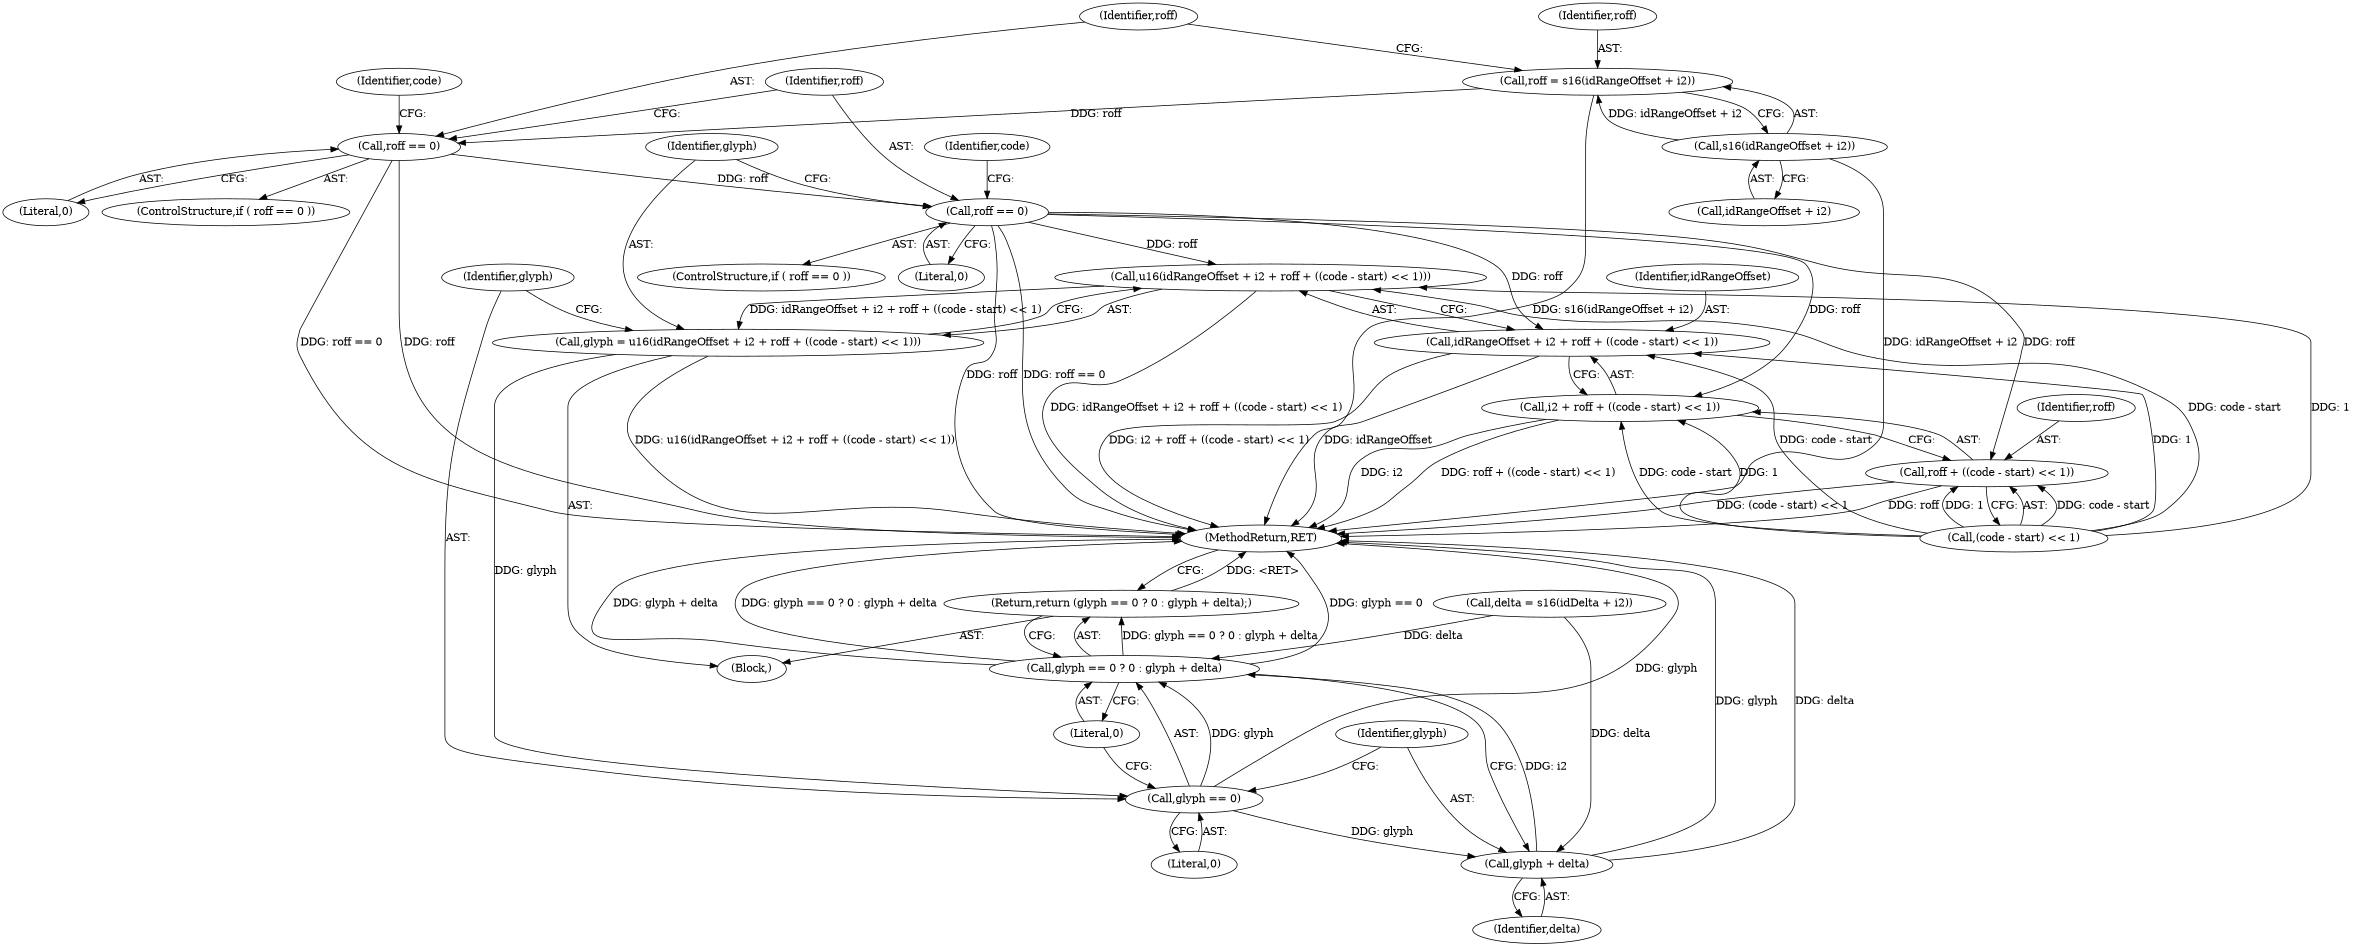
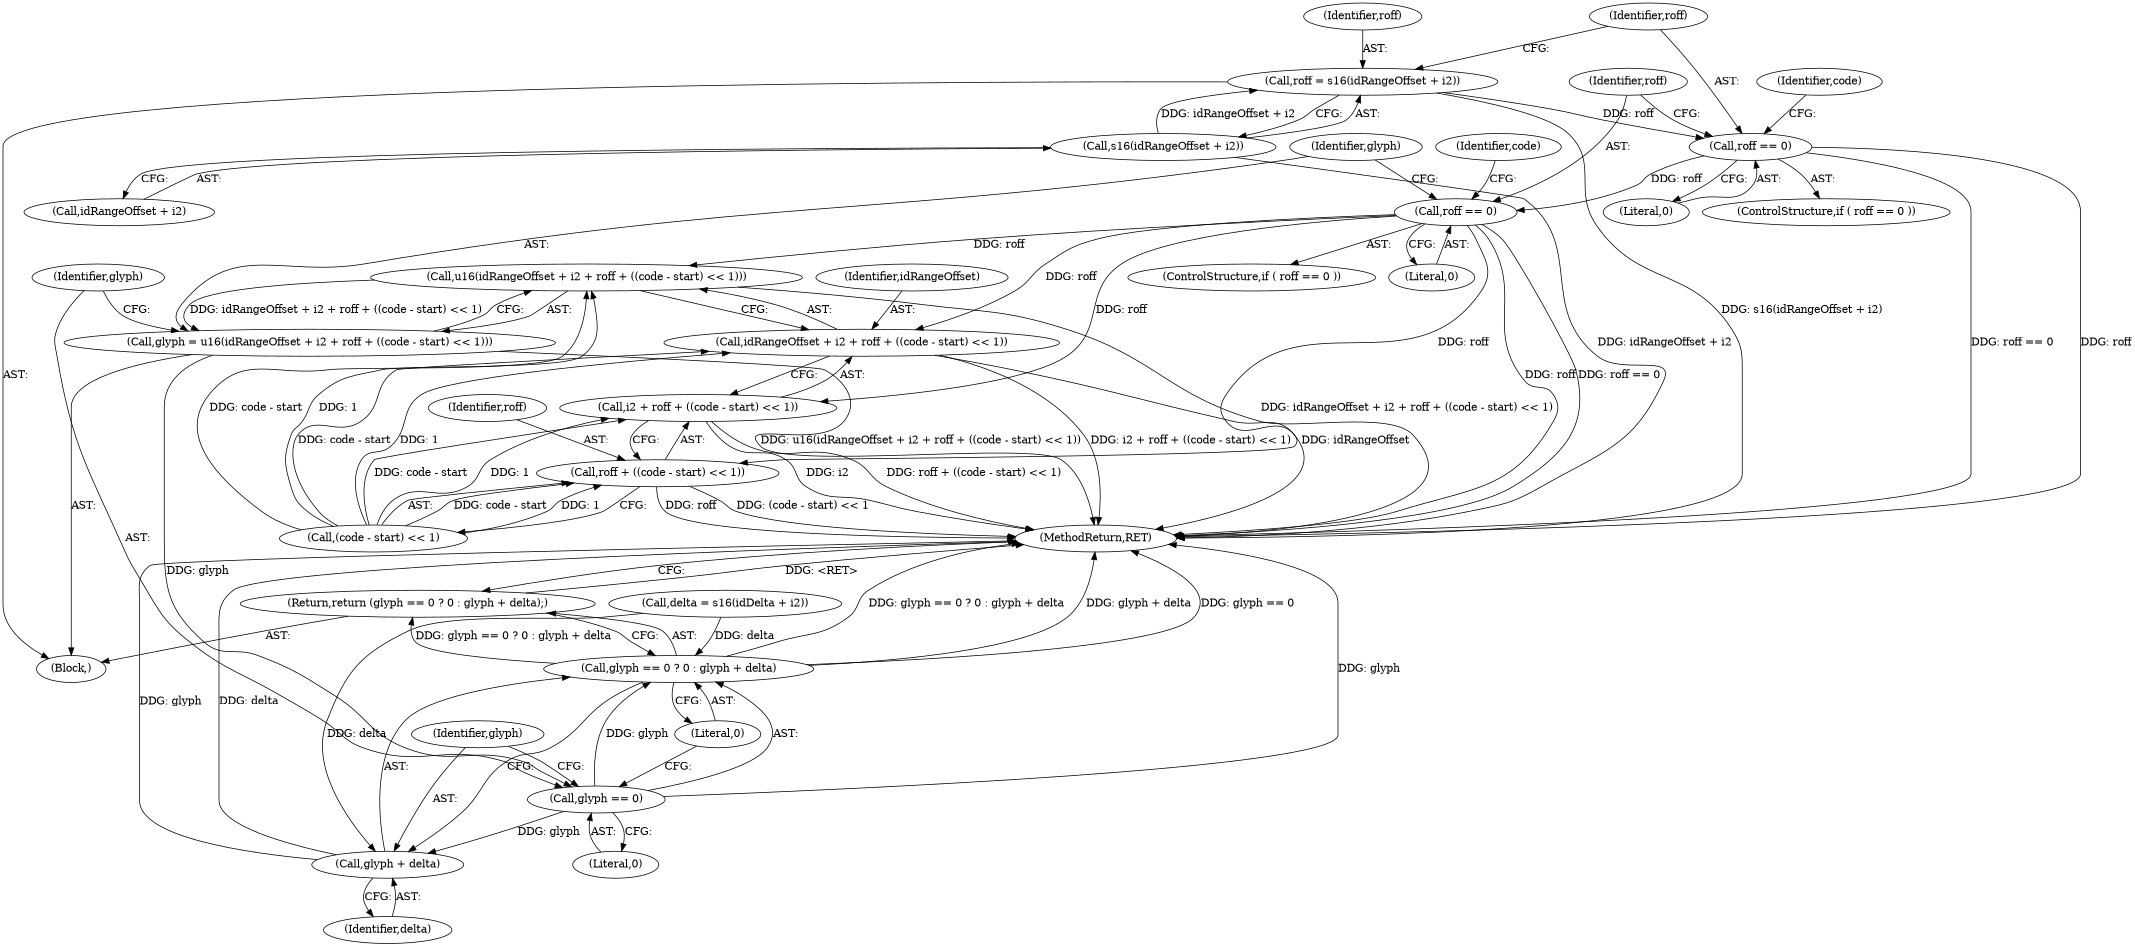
  digraph {
    n1 [label="(Call,roff = s16(idRangeOffset + i2))"]
    n2 [label="(Call,s16(idRangeOffset + i2))"]
    n3 [label="(Call,roff == 0)"]
    n4 [label="(Block,)"]
    n5 [label="(MethodReturn,RET)"]
    n6 [label="(Call,idRangeOffset + i2)"]
    n7 [label="(Call,roff == 0)"]
    n8 [label="(Literal,0)"]
    n9 [label="(ControlStructure,if ( roff == 0 ))"]
    n10 [label="(Return,return (glyph == 0 ? 0 : glyph + delta);)"]
    n11 [label="(Call,u16(idRangeOffset + i2 + roff + ((code - start) << 1)))"]
    n12 [label="(Call,idRangeOffset + i2 + roff + ((code - start) << 1))"]
    n13 [label="(Call,i2 + roff + ((code - start) << 1))"]
    n14 [label="(Call,roff + ((code - start) << 1))"]
    n15 [label="(ControlStructure,if ( roff == 0 ))"]
    n16 [label="(Literal,0)"]
    n17 [label="(Call,glyph = u16(idRangeOffset + i2 + roff + ((code - start) << 1)))"]
    n18 [label="(Call,(code - start) << 1)"]
    n19 [label="(Call,glyph == 0)"]
    n20 [label="(Call,glyph == 0 ? 0 : glyph + delta)"]
    n21 [label="(Call,glyph + delta)"]
    n22 [label="(Literal,0)"]
    n23 [label="(Literal,0)"]
    n24 [label="(Identifier,delta)"]
    n25 [label="(Identifier,code)"]
    n26 [label="(Identifier,glyph)"]
    n27 [label="(Identifier,glyph)"]
    n28 [label="(Call,delta = s16(idDelta + i2))"]
    n29 [label="(Identifier,glyph)"]
    n30 [label="(Identifier,roff)"]
    n31 [label="(Identifier,roff)"]
    n32 [label="(Identifier,roff)"]
    n33 [label="(Identifier,roff)"]
    n34 [label="(Identifier,idRangeOffset)"]
    n35 [label="(Identifier,code)"]
    n1 -> n2 [label="CFG: "]
    n1 -> n3 [label="DDG: roff"]
+   n1 -> n4 [label="AST: "]
    n1 -> n5 [label="DDG: s16(idRangeOffset + i2)"]
    n2 -> n1 [label="AST: "]
    n2 -> n1 [label="DDG: idRangeOffset + i2"]
    n2 -> n5 [label="DDG: idRangeOffset + i2"]
    n2 -> n6 [label="CFG: "]
    n3 -> n5 [label="DDG: roff == 0"]
    n3 -> n5 [label="DDG: roff"]
    n3 -> n7 [label="DDG: roff"]
    n3 -> n8 [label="CFG: "]
    n3 -> n9 [label="AST: "]
    n5 -> n10 [label="CFG: "]
    n6 -> n2 [label="AST: "]
    n7 -> n5 [label="DDG: roff"]
    n7 -> n5 [label="DDG: roff == 0"]
    n7 -> n11 [label="DDG: roff"]
    n7 -> n12 [label="DDG: roff"]
    n7 -> n13 [label="DDG: roff"]
    n7 -> n14 [label="DDG: roff"]
    n7 -> n15 [label="AST: "]
    n7 -> n16 [label="CFG: "]
    n8 -> n3 [label="AST: "]
    n10 -> n4 [label="AST: "]
    n10 -> n5 [label="DDG: <RET>"]
    n10 -> n20 [label="CFG: "]
    n11 -> n5 [label="DDG: idRangeOffset + i2 + roff + ((code - start) << 1)"]
    n11 -> n12 [label="CFG: "]
    n11 -> n17 [label="AST: "]
    n11 -> n17 [label="DDG: idRangeOffset + i2 + roff + ((code - start) << 1)"]
    n12 -> n5 [label="DDG: i2 + roff + ((code - start) << 1)"]
    n12 -> n5 [label="DDG: idRangeOffset"]
    n12 -> n11 [label="AST: "]
    n12 -> n13 [label="CFG: "]
    n13 -> n5 [label="DDG: roff + ((code - start) << 1)"]
    n13 -> n5 [label="DDG: i2"]
    n13 -> n12 [label="AST: "]
    n13 -> n14 [label="CFG: "]
    n14 -> n5 [label="DDG: (code - start) << 1"]
    n14 -> n5 [label="DDG: roff"]
    n14 -> n13 [label="AST: "]
    n14 -> n18 [label="CFG: "]
    n16 -> n7 [label="AST: "]
    n17 -> n4 [label="AST: "]
    n17 -> n5 [label="DDG: u16(idRangeOffset + i2 + roff + ((code - start) << 1))"]
    n17 -> n11 [label="CFG: "]
    n17 -> n19 [label="DDG: glyph"]
    n18 -> n11 [label="DDG: code - start"]
    n18 -> n11 [label="DDG: 1"]
    n18 -> n12 [label="DDG: code - start"]
    n18 -> n12 [label="DDG: 1"]
    n18 -> n13 [label="DDG: code - start"]
    n18 -> n13 [label="DDG: 1"]
    n18 -> n14 [label="AST: "]
    n18 -> n14 [label="DDG: code - start"]
    n18 -> n14 [label="DDG: 1"]
    n19 -> n5 [label="DDG: glyph"]
    n19 -> n20 [label="AST: "]
    n19 -> n20 [label="DDG: glyph"]
    n19 -> n21 [label="DDG: glyph"]
    n19 -> n22 [label="CFG: "]
    n20 -> n5 [label="DDG: glyph + delta"]
    n20 -> n5 [label="DDG: glyph == 0 ? 0 : glyph + delta"]
    n20 -> n5 [label="DDG: glyph == 0"]
    n20 -> n10 [label="AST: "]
    n20 -> n10 [label="DDG: glyph == 0 ? 0 : glyph + delta"]
    n20 -> n21 [label="CFG: "]
    n20 -> n23 [label="CFG: "]
    n21 -> n5 [label="DDG: glyph"]
    n21 -> n5 [label="DDG: delta"]
-   n21 -> n20 [label="DDG: i2"]
+   n21 -> n20 [label="AST: "]
    n21 -> n24 [label="CFG: "]
    n22 -> n19 [label="AST: "]
    n23 -> n19 [label="CFG: "]
    n23 -> n20 [label="AST: "]
    n24 -> n21 [label="AST: "]
    n25 -> n3 [label="CFG: "]
    n26 -> n17 [label="CFG: "]
    n26 -> n19 [label="AST: "]
    n27 -> n19 [label="CFG: "]
    n27 -> n21 [label="AST: "]
    n28 -> n20 [label="DDG: delta"]
    n28 -> n21 [label="DDG: delta"]
    n29 -> n7 [label="CFG: "]
    n29 -> n17 [label="AST: "]
    n30 -> n3 [label="CFG: "]
    n30 -> n7 [label="AST: "]
    n31 -> n14 [label="AST: "]
    n32 -> n1 [label="AST: "]
    n33 -> n1 [label="CFG: "]
    n33 -> n3 [label="AST: "]
    n34 -> n12 [label="AST: "]
    n35 -> n7 [label="CFG: "]
  }
